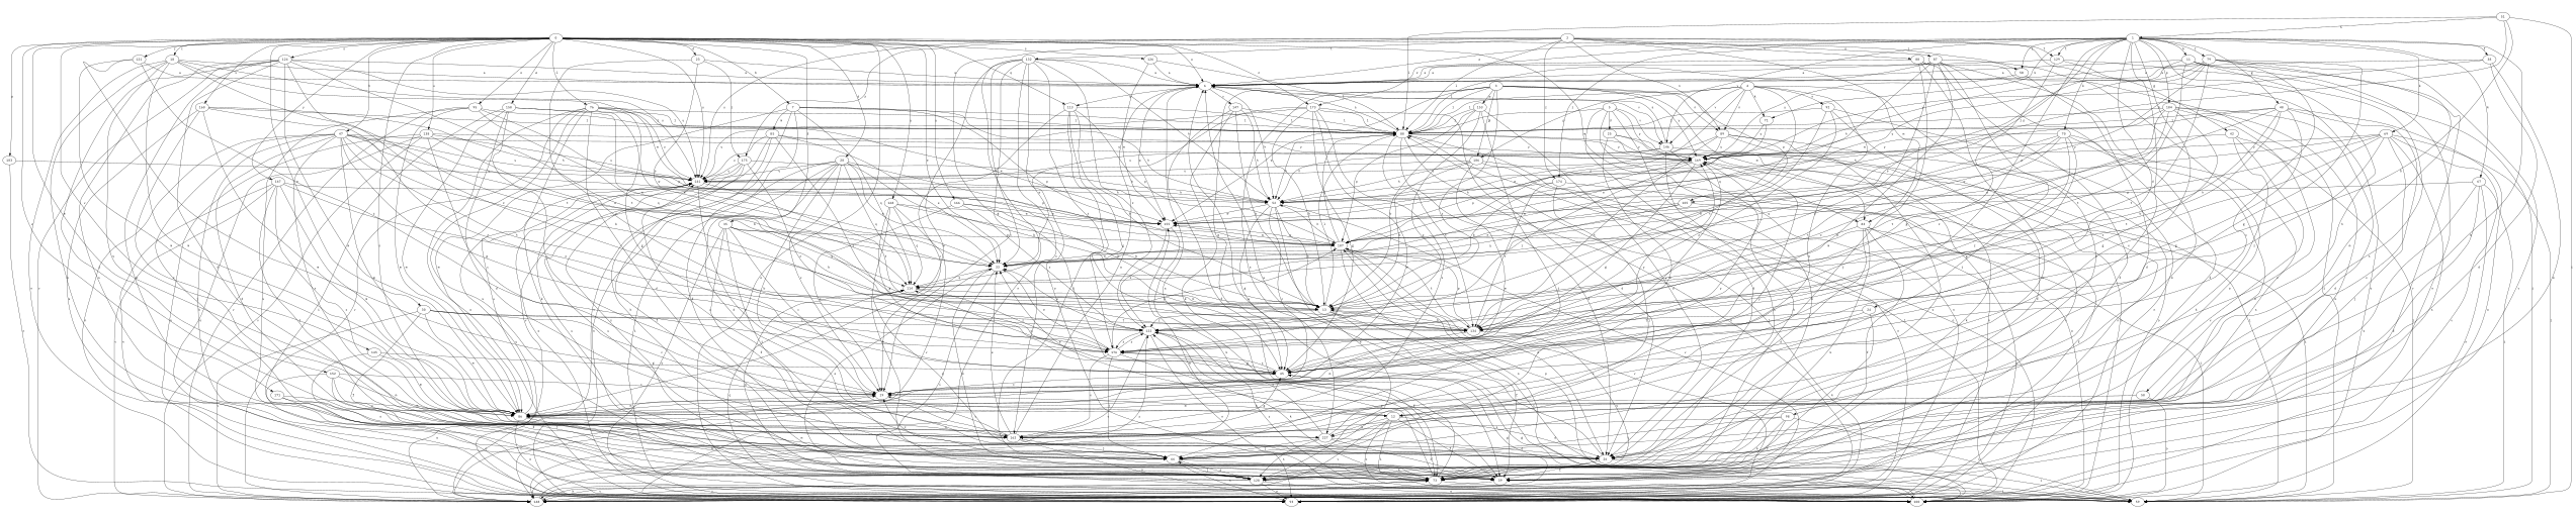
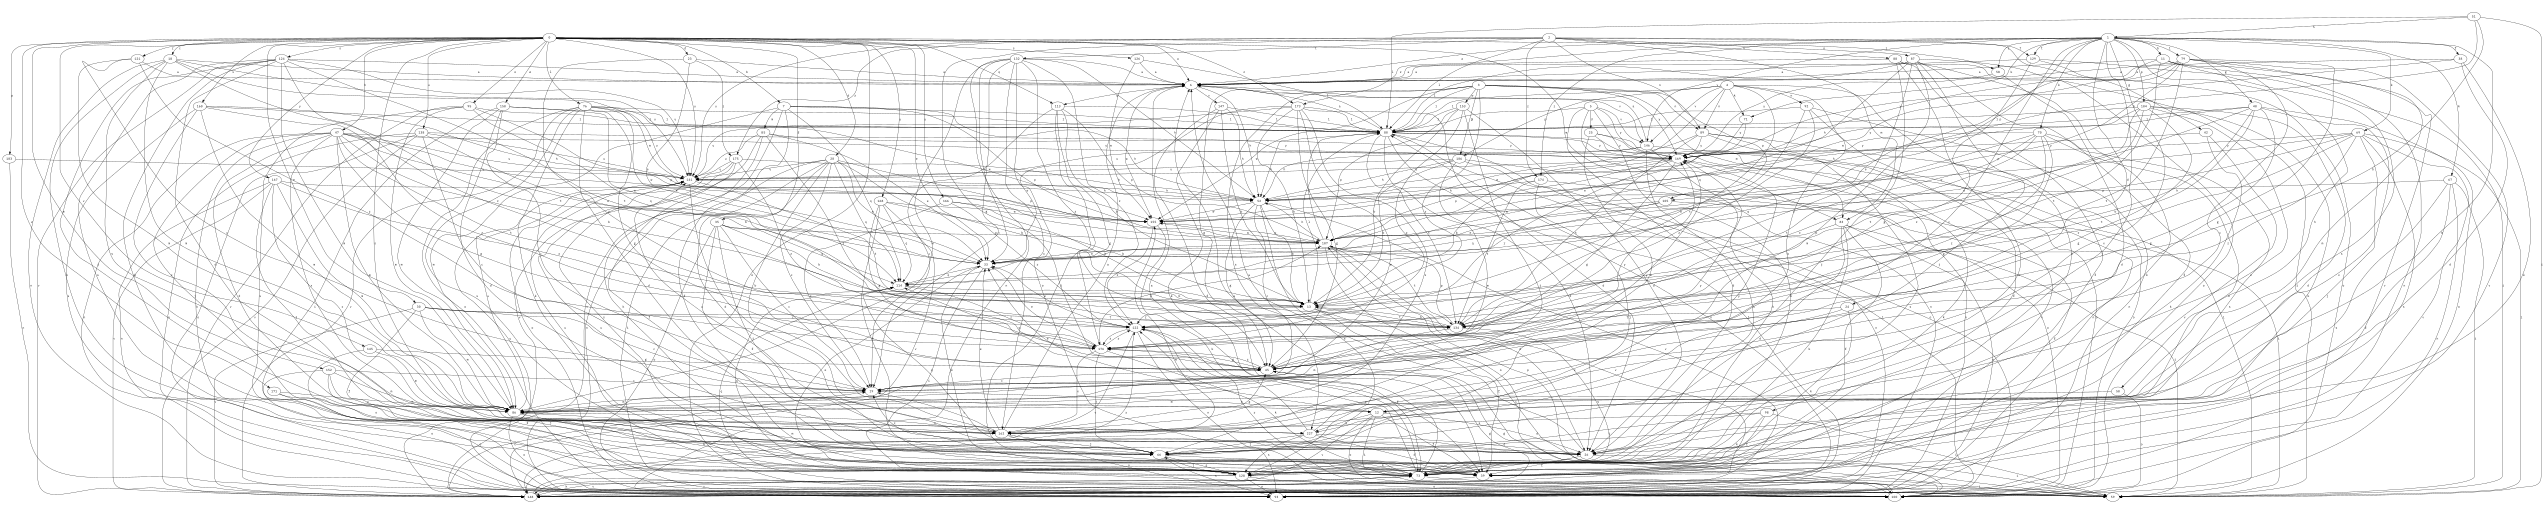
  strict digraph {
    fontname="IBM Plex Mono"
    node [fontname="IBM Plex Mono"]
    edge [fontname="IBM Plex Mono"]
    0
    6
    7
    18
    20
    23
    30
    33
    35
    47
    58
    76
    83
    95
    100
    103
    113
    121
    124
    126
    n21 [label=227]
    138
    141
    145
    150
    152
    160
    166
    167
    168
    171
    173
    146
    155
    52
    147
    80
    107
    39
    85
    86
    114
    148
    134
    73
    93
    12
    19
    26
    59
    13
    175
    176
    122
    66
    162
    45
    169
    128
    1
    11
    24
    38
    40
    50
    67
    69
    70
    71
    79
    104
    105
    129
    174
    51
    2
    42
    87
    88
    89
    132
    3
    106
    153
    4
    n86 [label=98]
    92
    5
    25
    0 -> 6 [label=a]
    0 -> 7 [label=b]
    0 -> 18 [label=c]
    0 -> 20 [label=d]
    0 -> 23 [label=d]
    0 -> 30 [label=e]
    0 -> 33 [label=e]
    0 -> 35 [label=f]
    0 -> 47 [label=h]
    0 -> 58 [label=i]
    0 -> 76 [label=l]
    0 -> 83 [label=m]
    0 -> 95 [label=o]
    0 -> 100 [label=o]
    0 -> 103 [label=p]
    0 -> 113 [label=q]
    0 -> 121 [label=r]
    0 -> 124 [label=s]
    0 -> 126 [label=s]
    0 -> n21 [label=s]
    0 -> 138 [label=u]
    0 -> 141 [label=u]
    0 -> 145 [label=v]
    0 -> 150 [label=w]
    0 -> 152 [label=w]
    0 -> 160 [label=x]
    0 -> 166 [label=y]
    0 -> 167 [label=y]
    0 -> 168 [label=y]
    0 -> 171 [label=z]
    0 -> 173 [label=z]
    6 -> 113 [label=q]
    6 -> 146 [label=v]
    6 -> 155 [label=w]
    6 -> 52 [label=h]
    6 -> 147 [label=v]
    7 -> 52 [label=h]
    7 -> 80 [label=l]
    7 -> 107 [label=p]
    7 -> 39 [label=f]
    7 -> 85 [label=m]
    7 -> 86 [label=m]
    7 -> 114 [label=q]
    7 -> 148 [label=v]
    18 -> 6 [label=a]
    18 -> n21 [label=s]
    18 -> 141 [label=u]
    18 -> 155 [label=w]
    18 -> 86 [label=m]
    18 -> 134 [label=t]
    18 -> 73 [label=k]
    18 -> 93 [label=n]
    20 -> 33 [label=e]
    20 -> 141 [label=u]
    20 -> 107 [label=p]
    20 -> 114 [label=q]
    20 -> 93 [label=n]
    20 -> 12 [label=b]
    20 -> 19 [label=c]
    20 -> 26 [label=d]
    20 -> 59 [label=i]
    20 -> 13 [label=b]
    23 -> 6 [label=a]
    23 -> 33 [label=e]
    23 -> 175 [label=z]
    23 -> 176 [label=z]
    30 -> 39 [label=f]
    30 -> 86 [label=m]
    30 -> 148 [label=v]
    30 -> 134 [label=t]
    30 -> 19 [label=c]
    30 -> 122 [label=r]
    33 -> 114 [label=q]
    33 -> 73 [label=k]
    33 -> 59 [label=i]
    35 -> 100 [label=o]
    35 -> 107 [label=p]
    35 -> 39 [label=f]
    35 -> 114 [label=q]
    35 -> 19 [label=c]
    35 -> 13 [label=b]
    35 -> 66 [label=j]
    47 -> 33 [label=e]
    47 -> 141 [label=u]
    47 -> 155 [label=w]
    47 -> 86 [label=m]
    47 -> 134 [label=t]
    47 -> 73 [label=k]
    47 -> 93 [label=n]
    47 -> 26 [label=d]
    47 -> 13 [label=b]
    47 -> 66 [label=j]
    47 -> 162 [label=x]
    47 -> 45 [label=g]
    47 -> 169 [label=y]
    58 -> 26 [label=d]
    58 -> 169 [label=y]
    76 -> 33 [label=e]
    76 -> 100 [label=o]
    76 -> 141 [label=u]
    76 -> 155 [label=w]
    76 -> 80 [label=l]
    76 -> 148 [label=v]
    76 -> 73 [label=k]
    76 -> 26 [label=d]
    76 -> 45 [label=g]
    76 -> 128 [label=s]
    83 -> 107 [label=p]
    83 -> 39 [label=f]
    83 -> 73 [label=k]
    83 -> 93 [label=n]
    83 -> 26 [label=d]
    83 -> 59 [label=i]
    95 -> 80 [label=l]
    95 -> 107 [label=p]
    95 -> 86 [label=m]
    95 -> 114 [label=q]
    95 -> 148 [label=v]
    95 -> 128 [label=s]
    100 -> 80 [label=l]
    100 -> 107 [label=p]
    100 -> 122 [label=r]
    100 -> 45 [label=g]
    103 -> 141 [label=u]
    103 -> 93 [label=n]
    113 -> 80 [label=l]
    113 -> 107 [label=p]
    113 -> 19 [label=c]
    113 -> 13 [label=b]
    113 -> 66 [label=j]
    113 -> 45 [label=g]
    121 -> 6 [label=a]
    121 -> 86 [label=m]
    121 -> 19 [label=c]
    121 -> 176 [label=z]
    124 -> 6 [label=a]
    124 -> 141 [label=u]
    124 -> 86 [label=m]
    124 -> 148 [label=v]
    124 -> 134 [label=t]
    124 -> 73 [label=k]
    124 -> 26 [label=d]
    124 -> 122 [label=r]
    124 -> 66 [label=j]
    124 -> 128 [label=s]
    126 -> 6 [label=a]
    126 -> 155 [label=w]
    126 -> 80 [label=l]
    n21 -> 39 [label=f]
    n21 -> 26 [label=d]
    n21 -> 122 [label=r]
    n21 -> 66 [label=j]
    n21 -> 169 [label=y]
    n21 -> 128 [label=s]
    138 -> 100 [label=o]
    138 -> 141 [label=u]
    138 -> 148 [label=v]
    138 -> 93 [label=n]
    138 -> 19 [label=c]
    138 -> 13 [label=b]
    138 -> 169 [label=y]
    141 -> 52 [label=h]
    141 -> 134 [label=t]
    141 -> 162 [label=x]
    145 -> 86 [label=m]
    145 -> 45 [label=g]
    145 -> 128 [label=s]
    150 -> 33 [label=e]
    150 -> 80 [label=l]
    150 -> 86 [label=m]
    150 -> 19 [label=c]
    150 -> 26 [label=d]
    150 -> 59 [label=i]
    152 -> 100 [label=o]
    152 -> 39 [label=f]
    152 -> 86 [label=m]
    152 -> 19 [label=c]
    152 -> 162 [label=x]
    160 -> 52 [label=h]
    160 -> 80 [label=l]
    160 -> 86 [label=m]
    160 -> 176 [label=z]
    160 -> 162 [label=x]
    160 -> 128 [label=s]
    166 -> 155 [label=w]
    166 -> 19 [label=c]
    166 -> 13 [label=b]
    166 -> 122 [label=r]
    167 -> 52 [label=h]
    167 -> 86 [label=m]
    167 -> 148 [label=v]
    167 -> 93 [label=n]
    167 -> 122 [label=r]
    167 -> 66 [label=j]
    167 -> 162 [label=x]
    168 -> 155 [label=w]
    168 -> 114 [label=q]
    168 -> 148 [label=v]
    168 -> 73 [label=k]
    168 -> 13 [label=b]
    168 -> 45 [label=g]
    171 -> 100 [label=o]
    171 -> 86 [label=m]
    171 -> 66 [label=j]
    173 -> 33 [label=e]
    173 -> 141 [label=u]
    173 -> 80 [label=l]
    173 -> 86 [label=m]
    173 -> 26 [label=d]
    173 -> 13 [label=b]
    173 -> 162 [label=x]
    173 -> 45 [label=g]
    146 -> 6 [label=a]
    146 -> 100 [label=o]
    146 -> 141 [label=u]
    146 -> 52 [label=h]
    146 -> 73 [label=k]
    146 -> 128 [label=s]
    155 -> 107 [label=p]
    155 -> 73 [label=k]
    155 -> 122 [label=r]
    52 -> 155 [label=w]
    52 -> 148 [label=v]
    52 -> 19 [label=c]
    52 -> 13 [label=b]
    52 -> 45 [label=g]
    52 -> 128 [label=s]
    147 -> 52 [label=h]
    147 -> 80 [label=l]
    147 -> 39 [label=f]
    147 -> 73 [label=k]
    147 -> 13 [label=b]
    80 -> 6 [label=a]
    80 -> 100 [label=o]
    80 -> 52 [label=h]
    80 -> 134 [label=t]
    80 -> 93 [label=n]
    80 -> 26 [label=d]
    80 -> 59 [label=i]
    80 -> 169 [label=y]
    107 -> 33 [label=e]
    107 -> 100 [label=o]
    107 -> 155 [label=w]
    107 -> 52 [label=h]
    107 -> 80 [label=l]
    107 -> 148 [label=v]
    107 -> 134 [label=t]
    107 -> 26 [label=d]
    39 -> 141 [label=u]
    39 -> 148 [label=v]
    85 -> 33 [label=e]
    85 -> 141 [label=u]
    85 -> 148 [label=v]
    85 -> 73 [label=k]
    85 -> 176 [label=z]
    85 -> 169 [label=y]
    86 -> 100 [label=o]
    86 -> 141 [label=u]
    86 -> 73 [label=k]
    86 -> 162 [label=x]
    114 -> 13 [label=b]
    114 -> 176 [label=z]
    148 -> 155 [label=w]
    148 -> 73 [label=k]
    148 -> 19 [label=c]
    148 -> 122 [label=r]
    148 -> 45 [label=g]
    134 -> 107 [label=p]
    134 -> 86 [label=m]
    134 -> 13 [label=b]
    134 -> 128 [label=s]
    73 -> 6 [label=a]
    73 -> 148 [label=v]
    73 -> 59 [label=i]
    73 -> 122 [label=r]
    93 -> 141 [label=u]
    93 -> 80 [label=l]
    12 -> 33 [label=e]
    12 -> 100 [label=o]
    12 -> n21 [label=s]
    12 -> 39 [label=f]
    12 -> 148 [label=v]
    12 -> 26 [label=d]
    12 -> 59 [label=i]
    12 -> 169 [label=y]
    19 -> 86 [label=m]
    19 -> 12 [label=b]
    19 -> 169 [label=y]
    26 -> 6 [label=a]
    26 -> 39 [label=f]
    26 -> 114 [label=q]
    26 -> 59 [label=i]
    59 -> 6 [label=a]
    59 -> 114 [label=q]
    13 -> 80 [label=l]
    13 -> 39 [label=f]
    13 -> 134 [label=t]
    13 -> 59 [label=i]
    13 -> 122 [label=r]
    175 -> 100 [label=o]
    175 -> 141 [label=u]
    175 -> 52 [label=h]
    175 -> 39 [label=f]
    175 -> 176 [label=z]
    175 -> 128 [label=s]
    176 -> 33 [label=e]
    176 -> 107 [label=p]
    176 -> 73 [label=k]
    176 -> 122 [label=r]
    176 -> 66 [label=j]
    176 -> 162 [label=x]
    176 -> 45 [label=g]
    122 -> 33 [label=e]
    122 -> 39 [label=f]
    122 -> 148 [label=v]
    122 -> 93 [label=n]
    122 -> 176 [label=z]
    66 -> 86 [label=m]
    66 -> 73 [label=k]
    66 -> 93 [label=n]
    66 -> 19 [label=c]
    66 -> 128 [label=s]
    162 -> 6 [label=a]
    162 -> 33 [label=e]
    162 -> 100 [label=o]
    162 -> 141 [label=u]
    162 -> 19 [label=c]
    162 -> 66 [label=j]
    162 -> 45 [label=g]
    45 -> 114 [label=q]
    45 -> 19 [label=c]
    45 -> 176 [label=z]
    45 -> 169 [label=y]
    169 -> 141 [label=u]
    169 -> 107 [label=p]
    169 -> 73 [label=k]
    169 -> 13 [label=b]
    169 -> 122 [label=r]
    169 -> 45 [label=g]
    128 -> 33 [label=e]
    128 -> 100 [label=o]
    128 -> 141 [label=u]
    128 -> 114 [label=q]
    128 -> 93 [label=n]
    128 -> 66 [label=j]
    1 -> 6 [label=a]
    1 -> 58 [label=i]
    1 -> 173 [label=z]
    1 -> 146 [label=v]
    1 -> 12 [label=b]
    1 -> 19 [label=c]
    1 -> 66 [label=j]
    1 -> 162 [label=x]
    1 -> 11 [label=b]
    1 -> 24 [label=d]
    1 -> 38 [label=f]
    1 -> 40 [label=g]
    1 -> 50 [label=h]
    1 -> 67 [label=k]
    1 -> 69 [label=k]
    1 -> 70 [label=k]
    1 -> 71 [label=k]
    1 -> 79 [label=l]
    1 -> 104 [label=p]
    1 -> 105 [label=p]
    1 -> 129 [label=t]
    1 -> 174 [label=z]
    11 -> 6 [label=a]
    11 -> 33 [label=e]
    11 -> n21 [label=s]
    11 -> 148 [label=v]
    11 -> 134 [label=t]
    11 -> 93 [label=n]
    24 -> 134 [label=t]
    24 -> 73 [label=k]
    24 -> 162 [label=x]
    38 -> 6 [label=a]
    38 -> 73 [label=k]
    38 -> 26 [label=d]
    38 -> 169 [label=y]
    40 -> 33 [label=e]
    40 -> 100 [label=o]
    40 -> 52 [label=h]
    40 -> 80 [label=l]
    40 -> 134 [label=t]
    40 -> 13 [label=b]
    40 -> 162 [label=x]
    40 -> 45 [label=g]
    50 -> 100 [label=o]
    50 -> 86 [label=m]
    67 -> 52 [label=h]
    67 -> 39 [label=f]
    67 -> 93 [label=n]
    67 -> 59 [label=i]
    67 -> 128 [label=s]
    69 -> 155 [label=w]
    69 -> 107 [label=p]
    69 -> 148 [label=v]
    69 -> 59 [label=i]
    69 -> 176 [label=z]
    69 -> 122 [label=r]
    69 -> 66 [label=j]
    69 -> 169 [label=y]
    69 -> 128 [label=s]
    70 -> 114 [label=q]
    70 -> 134 [label=t]
    70 -> 26 [label=d]
    70 -> 176 [label=z]
    70 -> 122 [label=r]
    70 -> 45 [label=g]
    70 -> 169 [label=y]
    70 -> 128 [label=s]
    71 -> 33 [label=e]
    71 -> 169 [label=y]
    79 -> 6 [label=a]
    79 -> 155 [label=w]
    79 -> 52 [label=h]
    79 -> 107 [label=p]
    79 -> 86 [label=m]
    79 -> 148 [label=v]
    79 -> 134 [label=t]
    79 -> 19 [label=c]
    79 -> 45 [label=g]
    104 -> 80 [label=l]
    104 -> 134 [label=t]
    104 -> 73 [label=k]
    104 -> 26 [label=d]
    104 -> 122 [label=r]
    104 -> 162 [label=x]
    104 -> 45 [label=g]
    104 -> 169 [label=y]
    105 -> 33 [label=e]
    105 -> 155 [label=w]
    105 -> 39 [label=f]
    105 -> 114 [label=q]
    129 -> 6 [label=a]
    129 -> 100 [label=o]
    129 -> 59 [label=i]
    129 -> 45 [label=g]
    174 -> 52 [label=h]
    174 -> 134 [label=t]
    174 -> 59 [label=i]
    174 -> 66 [label=j]
    51 -> 52 [label=h]
    51 -> 80 [label=l]
    51 -> 59 [label=i]
    51 -> 13 [label=b]
    51 -> 1 [label=h]
    2 -> 83 [label=m]
    2 -> 141 [label=u]
    2 -> 80 [label=l]
    2 -> 175 [label=z]
    2 -> 45 [label=g]
    2 -> 129 [label=t]
    2 -> 174 [label=z]
    2 -> 42 [label=g]
    2 -> 87 [label=n]
    2 -> 88 [label=n]
    2 -> 89 [label=n]
    2 -> 132 [label=t]
    42 -> 148 [label=v]
    42 -> 73 [label=k]
-   42 -> 59 [label=i]
    42 -> 169 [label=y]
    87 -> 6 [label=a]
    87 -> 100 [label=o]
    87 -> 80 [label=l]
    87 -> 39 [label=f]
    87 -> 86 [label=m]
    87 -> 114 [label=q]
    87 -> 73 [label=k]
    87 -> 176 [label=z]
    87 -> 66 [label=j]
    88 -> 6 [label=a]
    88 -> 39 [label=f]
    88 -> 59 [label=i]
    88 -> 66 [label=j]
    88 -> 128 [label=s]
    89 -> 100 [label=o]
    89 -> 155 [label=w]
    89 -> 134 [label=t]
    89 -> 93 [label=n]
    89 -> 169 [label=y]
    89 -> 128 [label=s]
    132 -> 6 [label=a]
    132 -> 33 [label=e]
    132 -> 100 [label=o]
    132 -> 52 [label=h]
    132 -> 86 [label=m]
    132 -> 93 [label=n]
    132 -> 19 [label=c]
    132 -> 176 [label=z]
    132 -> 122 [label=r]
    132 -> 162 [label=x]
    3 -> 83 [label=m]
    3 -> n21 [label=s]
    3 -> 155 [label=w]
    3 -> 80 [label=l]
    3 -> 122 [label=r]
    3 -> 45 [label=g]
    3 -> 169 [label=y]
    3 -> 105 [label=p]
    3 -> 89 [label=n]
    3 -> 106 [label=p]
    3 -> 153 [label=w]
    106 -> 100 [label=o]
    106 -> 141 [label=u]
    106 -> 52 [label=h]
    106 -> 86 [label=m]
    106 -> 93 [label=n]
    106 -> 13 [label=b]
    153 -> 80 [label=l]
    153 -> 107 [label=p]
    153 -> 26 [label=d]
    153 -> 13 [label=b]
    153 -> 176 [label=z]
    153 -> 66 [label=j]
    4 -> 146 [label=v]
    4 -> 80 [label=l]
    4 -> 107 [label=p]
    4 -> 134 [label=t]
    4 -> 12 [label=b]
    4 -> 71 [label=k]
    4 -> 89 [label=n]
    4 -> 106 [label=p]
    4 -> n86 [label=n]
    4 -> 92 [label=n]
    n86 -> 39 [label=f]
    n86 -> 73 [label=k]
    n86 -> 59 [label=i]
    n86 -> 66 [label=j]
    n86 -> 162 [label=x]
    92 -> 80 [label=l]
    92 -> 39 [label=f]
    92 -> 93 [label=n]
    92 -> 13 [label=b]
    92 -> 176 [label=z]
    5 -> 146 [label=v]
    5 -> 80 [label=l]
    5 -> 73 [label=k]
    5 -> 93 [label=n]
    5 -> 26 [label=d]
    5 -> 169 [label=y]
    5 -> 25 [label=d]
    25 -> 86 [label=m]
    25 -> 148 [label=v]
    25 -> 93 [label=n]
    25 -> 169 [label=y]
  }
